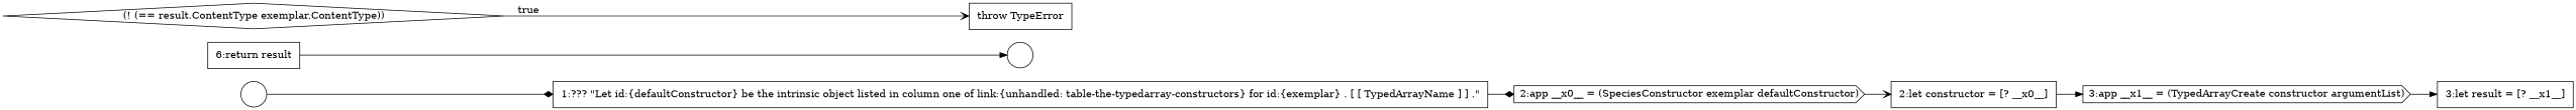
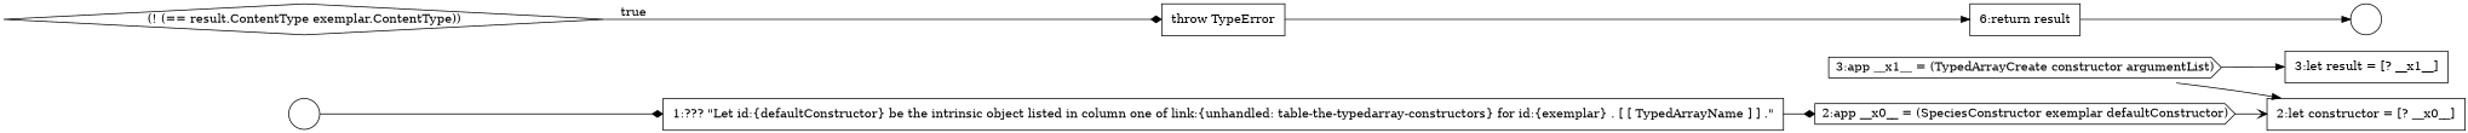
  digraph {
    rankdir=LR
    node [color=black fillcolor=white shape=none style=filled]
    edge [arrowhead=normal color=black]
    n1 [label=<<font color="black">     <table border="0" cellborder="1" cellspacing="0" cellpadding="10">       <tr><td align="left">1:??? &quot;Let id:{defaultConstructor} be the intrinsic object listed in column one of link:{unhandled: table-the-typedarray-constructors} for id:{exemplar} . [ [ TypedArrayName ] ] .&quot;</td></tr>     </table>   </font>> margin=0]
    n2 [label=<<font color="black">2:app __x0__ = (SpeciesConstructor exemplar defaultConstructor)</font>> shape=cds]
    n3 [label=<<font color="black">     <table border="0" cellborder="1" cellspacing="0" cellpadding="10">       <tr><td align="left">2:let constructor = [? __x0__]</td></tr>     </table>   </font>> margin=0]
    n4 [label=<<font color="black">3:app __x1__ = (TypedArrayCreate constructor argumentList)</font>> shape=cds]
    n5 [label=" " shape=circle]
    n6 [label=" " shape=circle]
    n7 [label=<<font color="black">(! (== result.ContentType exemplar.ContentType))</font>> shape=diamond]
    n8 [label=<<font color="black">     <table border="0" cellborder="1" cellspacing="0" cellpadding="10">       <tr><td align="left">throw TypeError</td></tr>     </table>   </font>> margin=0]
    n9 [label=<<font color="black">     <table border="0" cellborder="1" cellspacing="0" cellpadding="10">       <tr><td align="left">6:return result</td></tr>     </table>   </font>> margin=0]
    n10 [label=<<font color="black">     <table border="0" cellborder="1" cellspacing="0" cellpadding="10">       <tr><td align="left">3:let result = [? __x1__]</td></tr>     </table>   </font>> margin=0]
    n1 -> n2 [arrowhead=diamond]
    n2 -> n3 [arrowhead=vee]
-   n3 -> n4
+   n4 -> n3
    n4 -> n10
    n5 -> n1 [arrowhead=diamond]
-   n7 -> n8 [arrowhead=vee label=<<font color="black">true</font>>]
+   n7 -> n8 [arrowhead=diamond label=<<font color="black">true</font>>]
+   n8 -> n9
    n9 -> n6
  }
